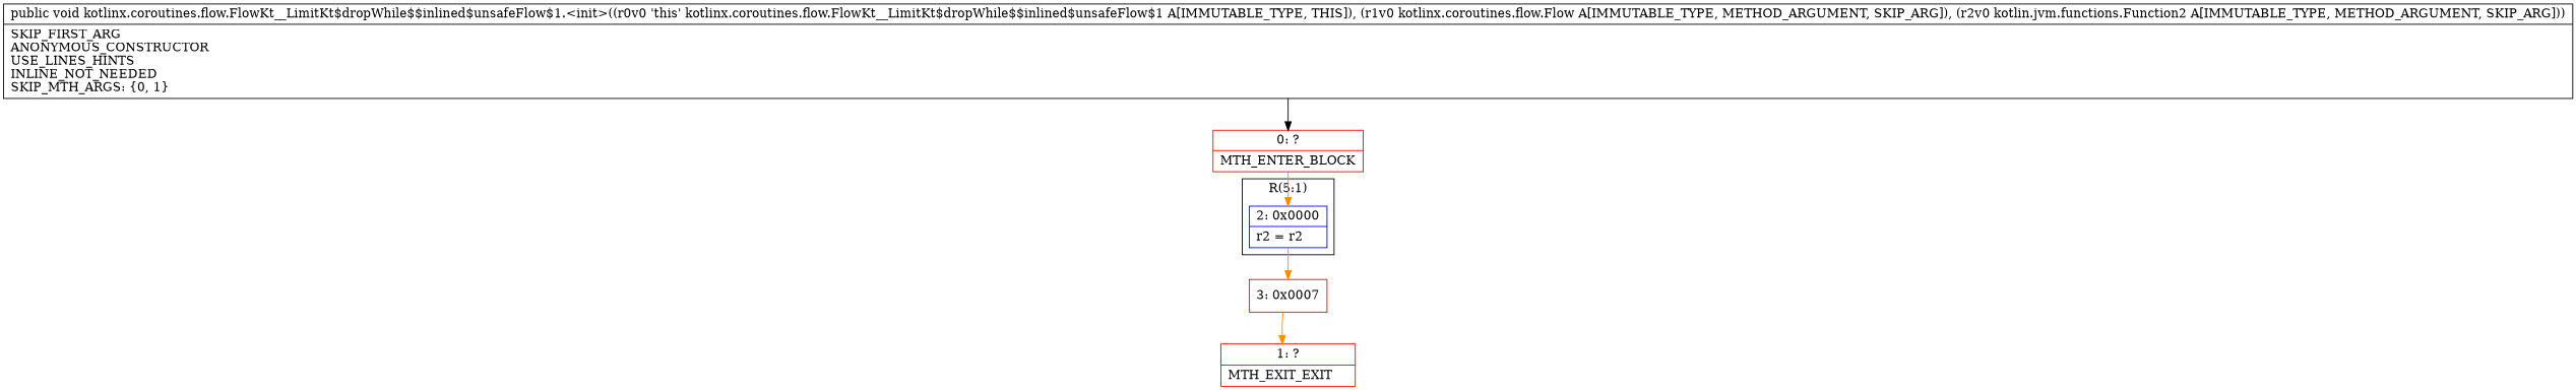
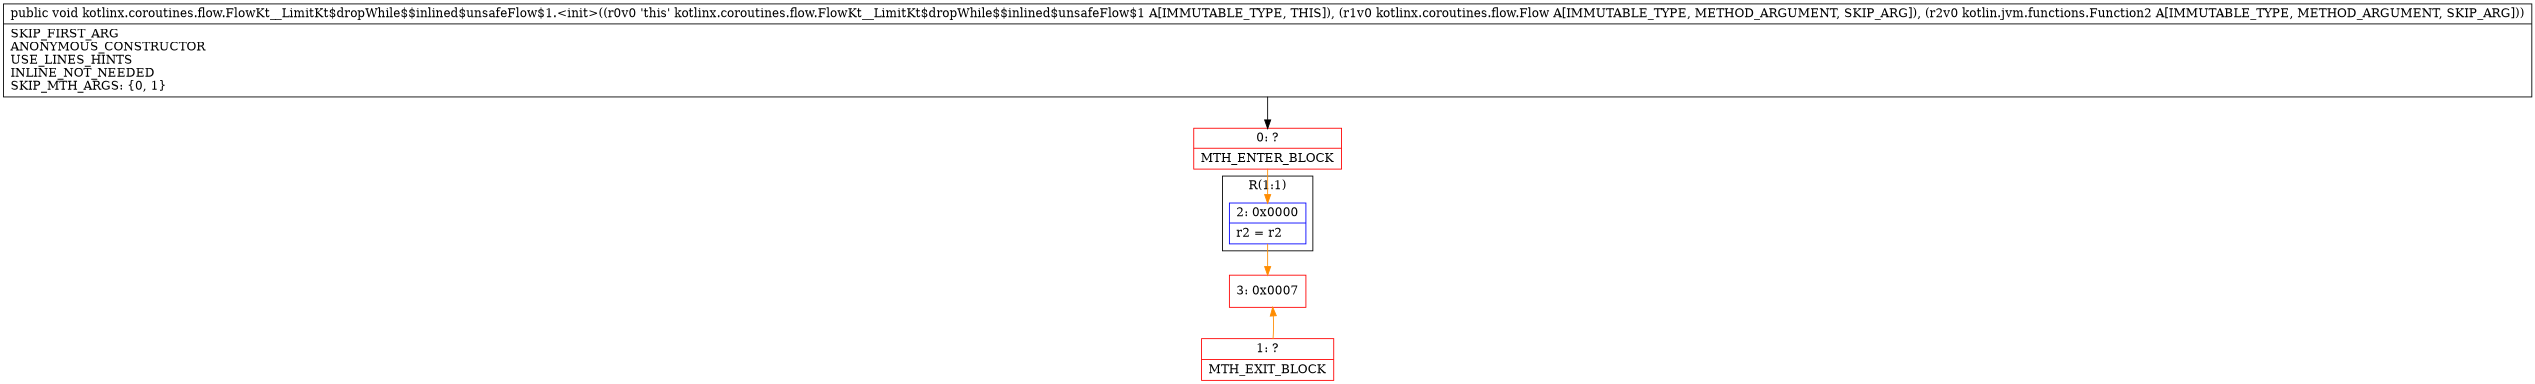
  digraph {
    node [color=red shape=record]
    edge [color=darkorange]
    n1 [color=blue label="{2\:\ 0x0000|r2 = r2\l}"]
    n2 [label="{3\:\ 0x0007}"]
-   n3 [label="{1\:\ ?|MTH_EXIT_EXIT\l}"]
+   n3 [label="{1\:\ ?|MTH_EXIT_BLOCK\l}"]
    n4 [label="{0\:\ ?|MTH_ENTER_BLOCK\l}"]
    n5 [label="{public void kotlinx.coroutines.flow.FlowKt__LimitKt$dropWhile$$inlined$unsafeFlow$1.\<init\>((r0v0 'this' kotlinx.coroutines.flow.FlowKt__LimitKt$dropWhile$$inlined$unsafeFlow$1 A[IMMUTABLE_TYPE, THIS]), (r1v0 kotlinx.coroutines.flow.Flow A[IMMUTABLE_TYPE, METHOD_ARGUMENT, SKIP_ARG]), (r2v0 kotlin.jvm.functions.Function2 A[IMMUTABLE_TYPE, METHOD_ARGUMENT, SKIP_ARG]))  | SKIP_FIRST_ARG\lANONYMOUS_CONSTRUCTOR\lUSE_LINES_HINTS\lINLINE_NOT_NEEDED\lSKIP_MTH_ARGS: \{0, 1\}\l}" color=""]
    subgraph cluster_1 {
-     label="R(5:1)"
+     label="R(1:1)"
      n1
    }
    n1 -> n2
-   n2 -> n3
+   n3 -> n2
    n4 -> n1
    n5 -> n4 [color=black]
  }
